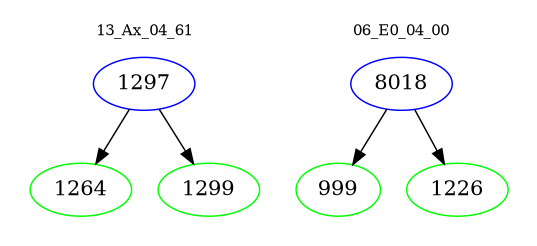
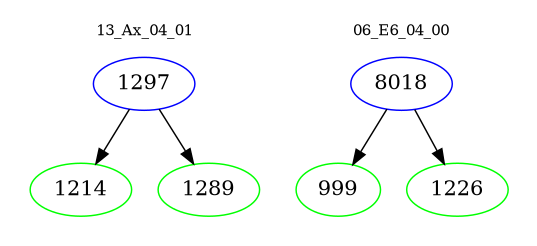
  digraph {
    node [color=green]
    edge [color=black]
    n1 [color=blue label=1297]
-   n2 [label=1264]
-   n3 [label=1299]
+   n2 [label=1214]
+   n3 [label=1289]
    n4 [color=blue label=8018]
    n5 [label=999]
    n6 [label=1226]
    subgraph cluster_1 {
      color=white
      fontsize=10
-     label="13_Ax_04_61"
+     label="13_Ax_04_01"
      n1
      n2
      n3
    }
    subgraph cluster_2 {
      color=white
      fontsize=10
-     label="06_E0_04_00"
+     label="06_E6_04_00"
      n4
      n5
      n6
    }
    n1 -> n2
    n1 -> n3
    n4 -> n5
    n4 -> n6
  }
